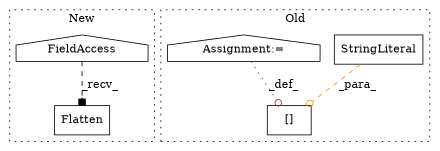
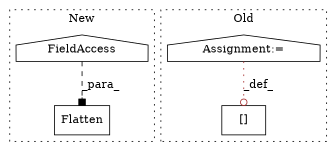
  digraph {
    node [shape=box]
    edge [arrowhead=odot style=dashed]
    n1 [a=32 l="8,1" label=Flatten s="4853,4879"]
    n2 [a=22 l=12 label=FieldAccess s=4840 shape=house]
    n3 [a=2 l="4,1" label="[]" s="5439,5452"]
-   n4 [a=45 l=9 label=StringLiteral s=5443]
    n5 [a=7 l=1 label="Assignment:=" s=5453 shape=house]
    subgraph cluster_1 {
      label=New
      style=dotted
      n1
      n2
    }
    subgraph cluster_2 {
      label=Old
      style=dotted
      n3
-     n4
      n5
    }
-   n2 -> n1 [arrowhead=box color=black label=_recv_]
-   n4 -> n3 [color=darkorange label=_para_]
+   n2 -> n1 [arrowhead=box color=black label=_para_]
    n5 -> n3 [color=brown label=_def_ style=dotted]
  }
